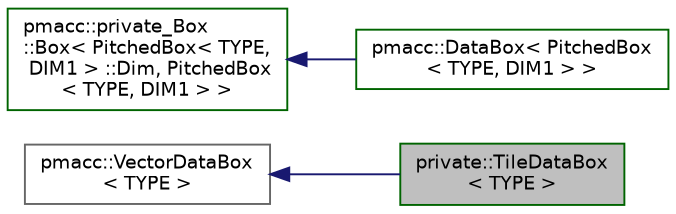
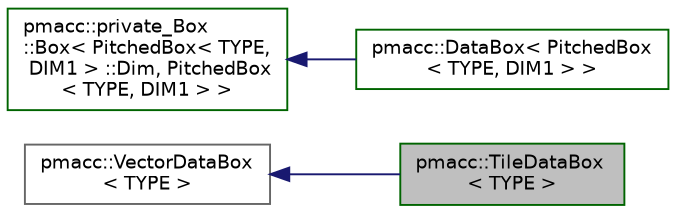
  digraph {
    rankdir=LR
    node [color=darkgreen fillcolor=white fontname=Helvetica fontsize=10 shape=record style=filled]
    edge [color=midnightblue dir=back fontname=Helvetica fontsize=10 labelfontname=Helvetica labelfontsize=10 style=solid]
-   n1 [fillcolor=grey75 fontcolor=black height=0.2 label="private::TileDataBox\l\< TYPE \>" width=0.4]
+   n1 [fillcolor=grey75 fontcolor=black height=0.2 label="pmacc::TileDataBox\l\< TYPE \>" width=0.4]
    n2 [color=gray40 height=0.2 label="pmacc::VectorDataBox\l\< TYPE \>" width=0.4]
    n3 [height=0.2 label="pmacc::DataBox\< PitchedBox\l\< TYPE, DIM1 \> \>" width=0.4]
    n4 [height=0.2 label="pmacc::private_Box\l::Box\< PitchedBox\< TYPE,\l DIM1 \> ::Dim, PitchedBox\l\< TYPE, DIM1 \> \>" width=0.4]
    n2 -> n1
    n4 -> n3
  }
